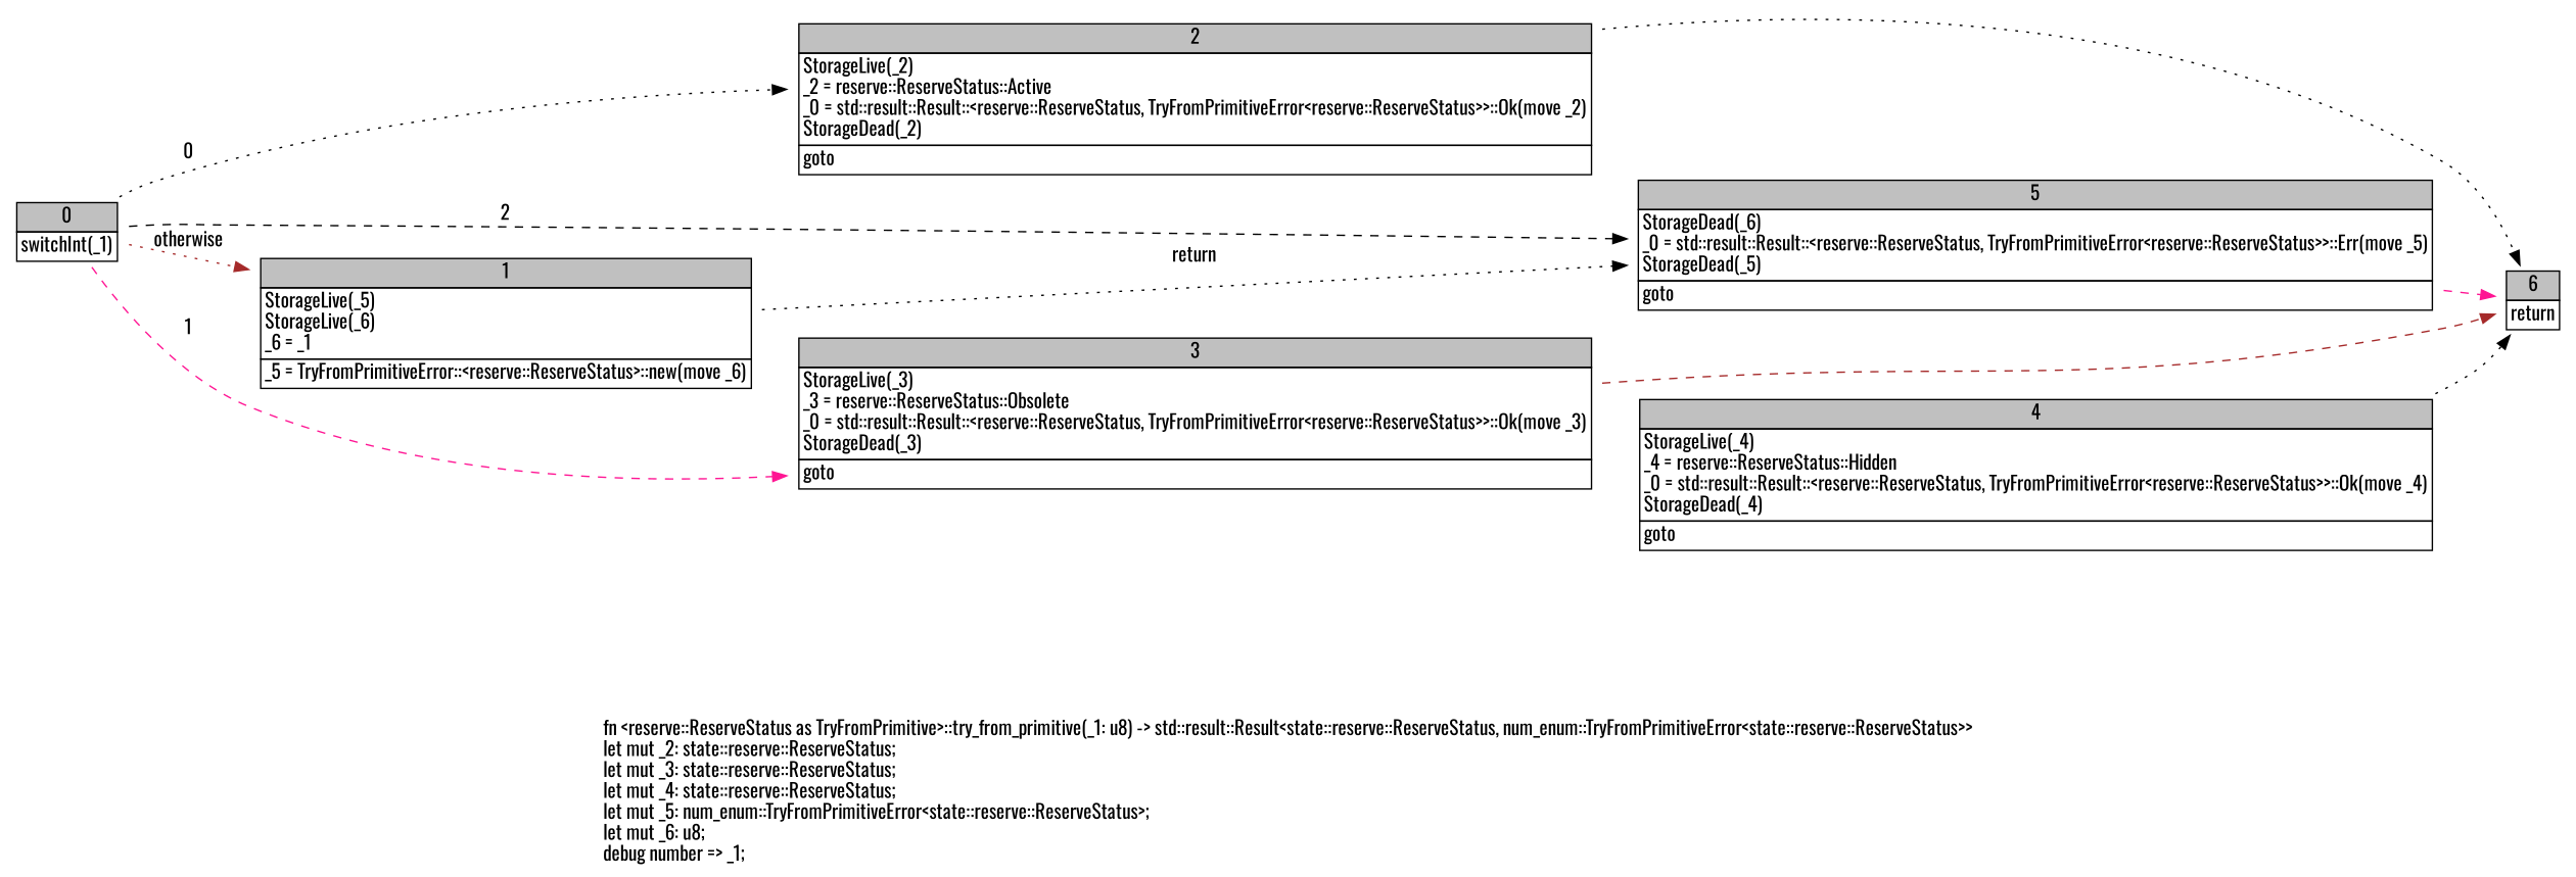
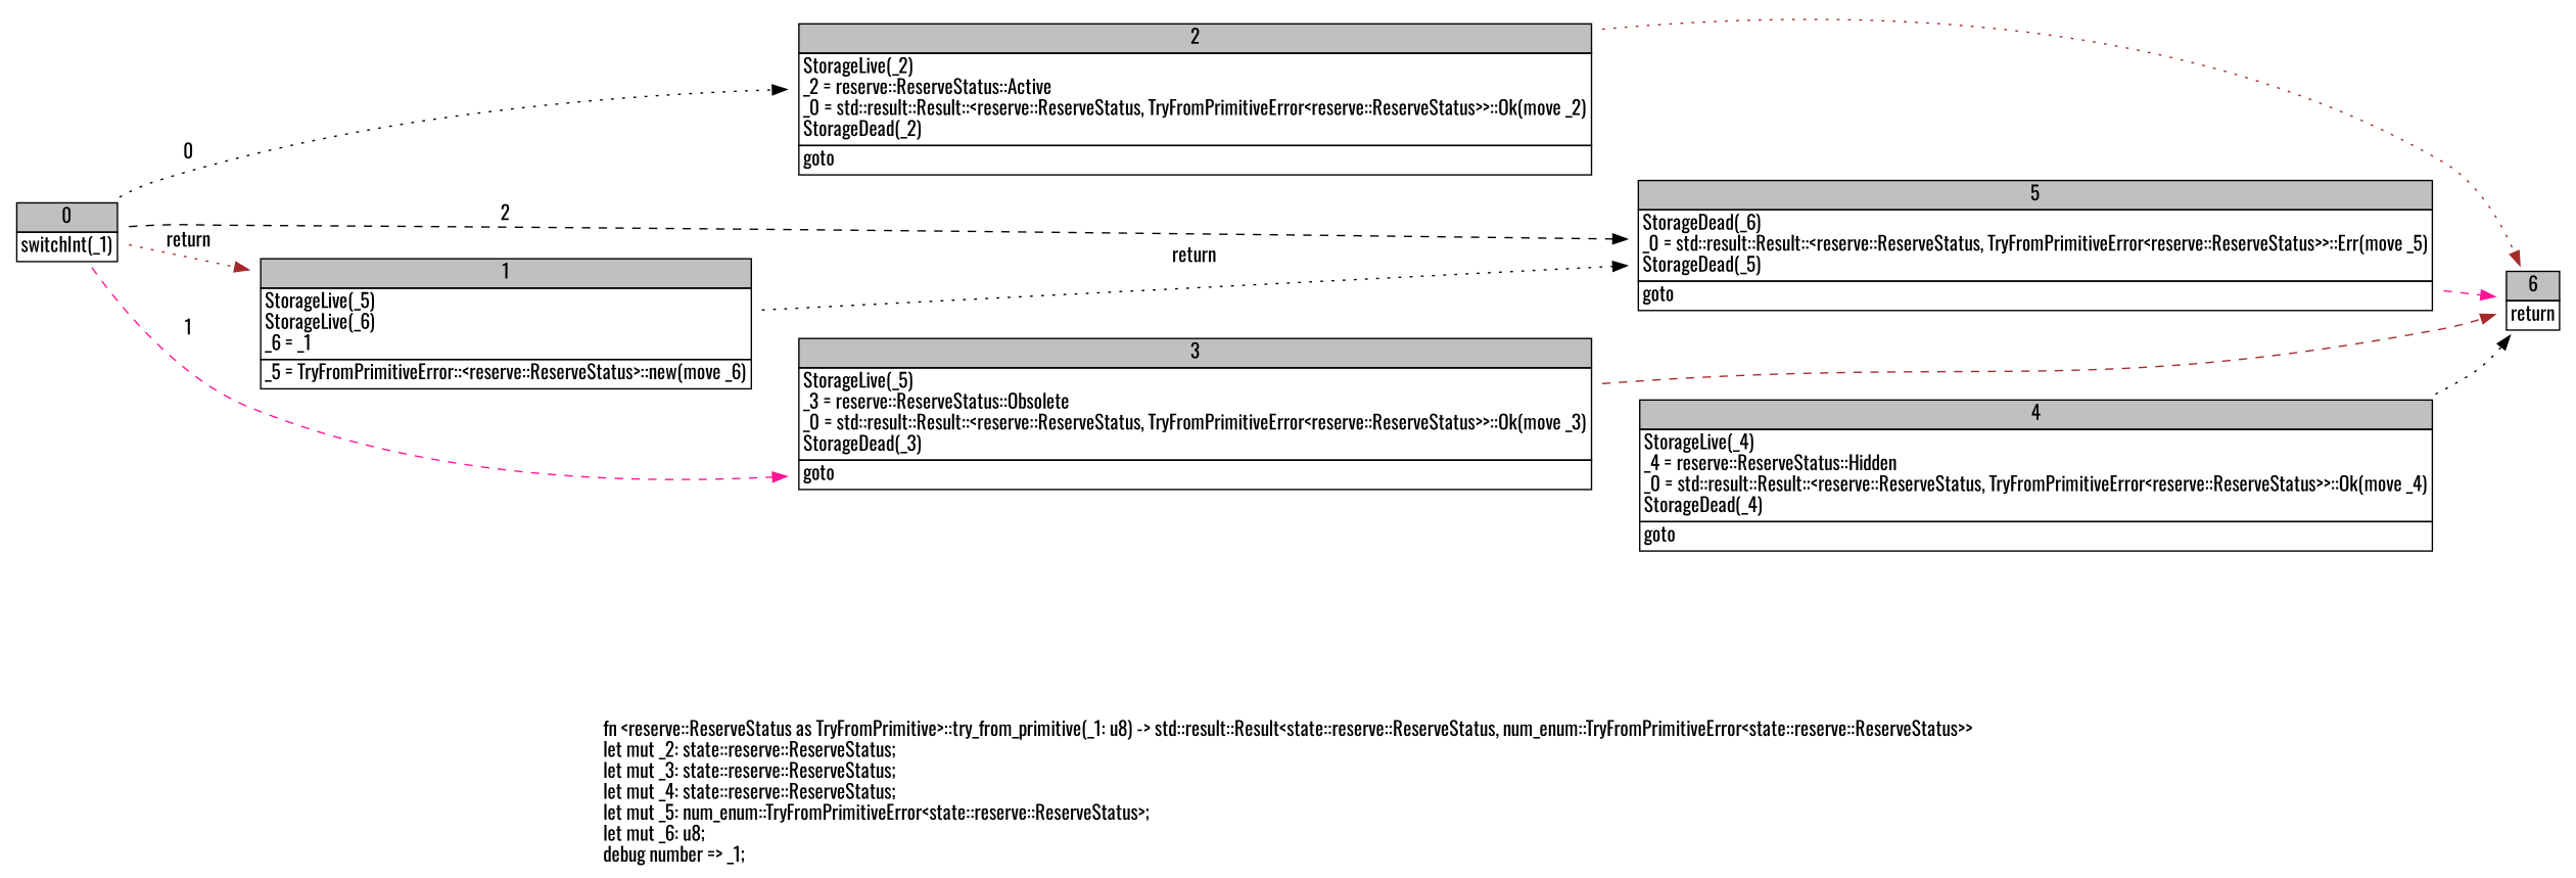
  digraph {
    fontname=Oswald
    label=<fn &lt;reserve::ReserveStatus as TryFromPrimitive&gt;::try_from_primitive(_1: u8) -&gt; std::result::Result&lt;state::reserve::ReserveStatus, num_enum::TryFromPrimitiveError&lt;state::reserve::ReserveStatus&gt;&gt;<br align="left"/>let mut _2: state::reserve::ReserveStatus;<br align="left"/>let mut _3: state::reserve::ReserveStatus;<br align="left"/>let mut _4: state::reserve::ReserveStatus;<br align="left"/>let mut _5: num_enum::TryFromPrimitiveError&lt;state::reserve::ReserveStatus&gt;;<br align="left"/>let mut _6: u8;<br align="left"/>debug number =&gt; _1;<br align="left"/>>
    rankdir=LR
    node [fontname=Oswald shape=none]
    edge [color=black fontname=Oswald style=dotted]
    n1 [label=<<table border="0" cellborder="1" cellspacing="0"><tr><td bgcolor="gray" align="center" colspan="1">0</td></tr><tr><td align="left">switchInt(_1)</td></tr></table>>]
    n2 [label=<<table border="0" cellborder="1" cellspacing="0"><tr><td bgcolor="gray" align="center" colspan="1">1</td></tr><tr><td align="left" balign="left">StorageLive(_5)<br/>StorageLive(_6)<br/>_6 = _1<br/></td></tr><tr><td align="left">_5 = TryFromPrimitiveError::&lt;reserve::ReserveStatus&gt;::new(move _6)</td></tr></table>>]
    n3 [label=<<table border="0" cellborder="1" cellspacing="0"><tr><td bgcolor="gray" align="center" colspan="1">2</td></tr><tr><td align="left" balign="left">StorageLive(_2)<br/>_2 = reserve::ReserveStatus::Active<br/>_0 = std::result::Result::&lt;reserve::ReserveStatus, TryFromPrimitiveError&lt;reserve::ReserveStatus&gt;&gt;::Ok(move _2)<br/>StorageDead(_2)<br/></td></tr><tr><td align="left">goto</td></tr></table>>]
-   n4 [label=<<table border="0" cellborder="1" cellspacing="0"><tr><td bgcolor="gray" align="center" colspan="1">3</td></tr><tr><td align="left" balign="left">StorageLive(_3)<br/>_3 = reserve::ReserveStatus::Obsolete<br/>_0 = std::result::Result::&lt;reserve::ReserveStatus, TryFromPrimitiveError&lt;reserve::ReserveStatus&gt;&gt;::Ok(move _3)<br/>StorageDead(_3)<br/></td></tr><tr><td align="left">goto</td></tr></table>>]
+   n4 [label=<<table border="0" cellborder="1" cellspacing="0"><tr><td bgcolor="gray" align="center" colspan="1">3</td></tr><tr><td align="left" balign="left">StorageLive(_5)<br/>_3 = reserve::ReserveStatus::Obsolete<br/>_0 = std::result::Result::&lt;reserve::ReserveStatus, TryFromPrimitiveError&lt;reserve::ReserveStatus&gt;&gt;::Ok(move _3)<br/>StorageDead(_3)<br/></td></tr><tr><td align="left">goto</td></tr></table>>]
    n5 [label=<<table border="0" cellborder="1" cellspacing="0"><tr><td bgcolor="gray" align="center" colspan="1">5</td></tr><tr><td align="left" balign="left">StorageDead(_6)<br/>_0 = std::result::Result::&lt;reserve::ReserveStatus, TryFromPrimitiveError&lt;reserve::ReserveStatus&gt;&gt;::Err(move _5)<br/>StorageDead(_5)<br/></td></tr><tr><td align="left">goto</td></tr></table>>]
    n6 [label=<<table border="0" cellborder="1" cellspacing="0"><tr><td bgcolor="gray" align="center" colspan="1">6</td></tr><tr><td align="left">return</td></tr></table>>]
    n7 [label=<<table border="0" cellborder="1" cellspacing="0"><tr><td bgcolor="gray" align="center" colspan="1">4</td></tr><tr><td align="left" balign="left">StorageLive(_4)<br/>_4 = reserve::ReserveStatus::Hidden<br/>_0 = std::result::Result::&lt;reserve::ReserveStatus, TryFromPrimitiveError&lt;reserve::ReserveStatus&gt;&gt;::Ok(move _4)<br/>StorageDead(_4)<br/></td></tr><tr><td align="left">goto</td></tr></table>>]
-   n1 -> n2 [color=brown label=otherwise]
+   n1 -> n2 [color=brown label=return]
    n1 -> n3 [label=0]
    n1 -> n4 [color=deeppink label=1 style=dashed]
    n1 -> n5 [label=2 style=dashed]
    n2 -> n5 [label=return]
-   n3 -> n6
+   n3 -> n6 [color=brown]
    n4 -> n6 [color=brown style=dashed]
    n5 -> n6 [color=deeppink style=dashed]
    n7 -> n6
  }
